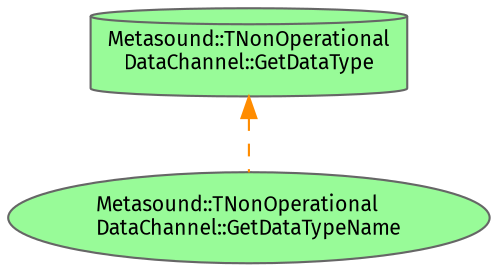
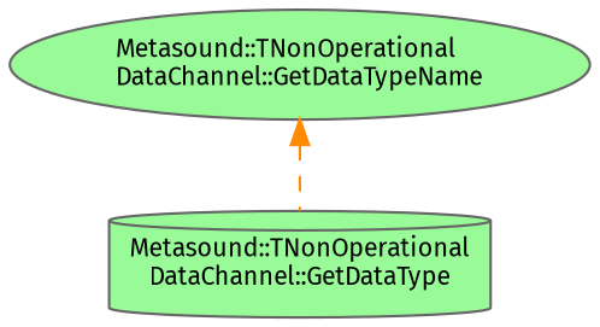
  digraph {
    rankdir=TB
    fontname="Fira Sans"
    node [fillcolor=palegreen fontname="Fira Sans" fontsize=10 style=filled]
    n1 [color=gray40 fontcolor=black height=0.2 label="Metasound::TNonOperational\lDataChannel::GetDataTypeName" shape=ellipse width=0.4]
    n2 [color=grey40 height=0.2 label="Metasound::TNonOperational\lDataChannel::GetDataType" shape=cylinder width=0.4]
-   n2 -> n1 [color=darkorange dir=back fontname="Fira Sans" fontsize=10 labelfontname=Helvetica labelfontsize=10 style=dashed]
+   n1 -> n2 [color=darkorange dir=back fontname="Fira Sans" fontsize=10 labelfontname=Helvetica labelfontsize=10 style=dashed]
  }
